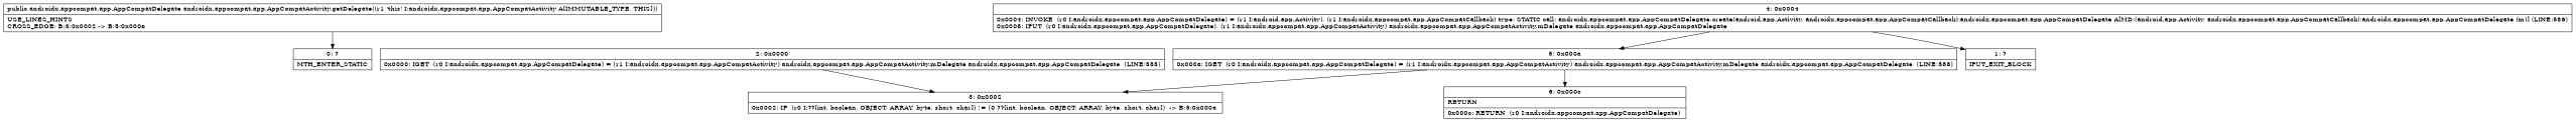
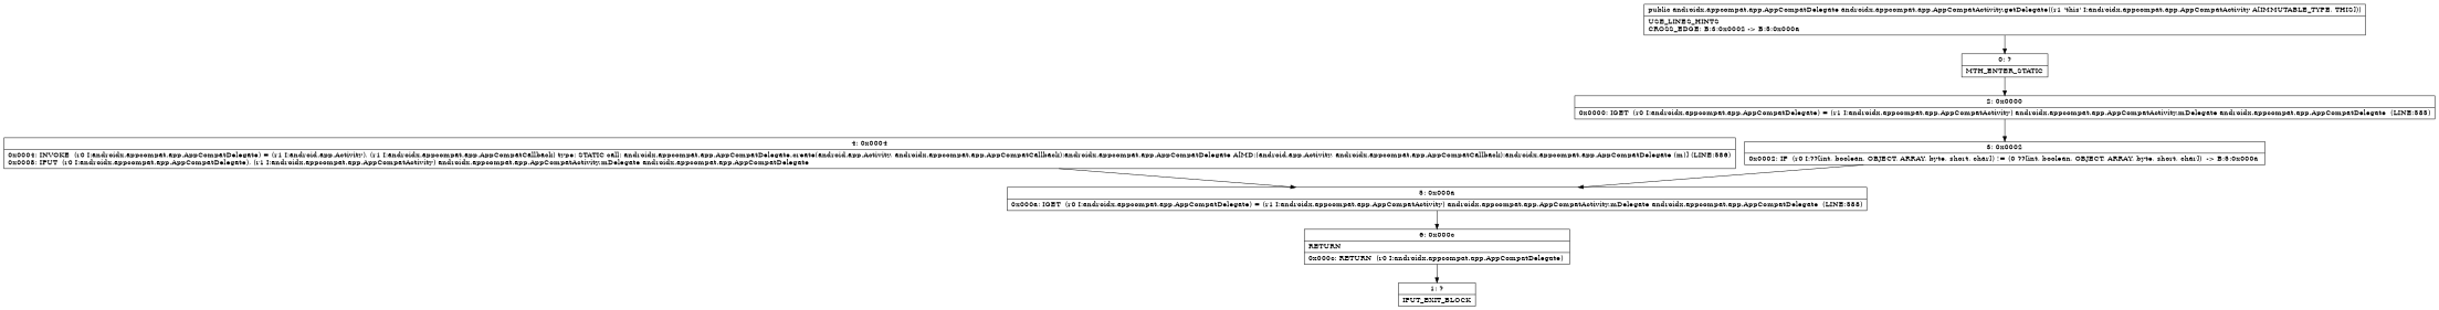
  digraph {
    node [shape=record]
    n1 [label="{0\:\ ?|MTH_ENTER_STATIC\l}"]
    n2 [label="{2\:\ 0x0000|0x0000: IGET  (r0 I:androidx.appcompat.app.AppCompatDelegate) = (r1 I:androidx.appcompat.app.AppCompatActivity) androidx.appcompat.app.AppCompatActivity.mDelegate androidx.appcompat.app.AppCompatDelegate  (LINE:585)\l}"]
    n3 [label="{3\:\ 0x0002|0x0002: IF  (r0 I:??[int, boolean, OBJECT, ARRAY, byte, short, char]) != (0 ??[int, boolean, OBJECT, ARRAY, byte, short, char])  \-\> B:5:0x000a \l}"]
    n4 [label="{5\:\ 0x000a|0x000a: IGET  (r0 I:androidx.appcompat.app.AppCompatDelegate) = (r1 I:androidx.appcompat.app.AppCompatActivity) androidx.appcompat.app.AppCompatActivity.mDelegate androidx.appcompat.app.AppCompatDelegate  (LINE:588)\l}"]
    n5 [label="{4\:\ 0x0004|0x0004: INVOKE  (r0 I:androidx.appcompat.app.AppCompatDelegate) = (r1 I:android.app.Activity), (r1 I:androidx.appcompat.app.AppCompatCallback) type: STATIC call: androidx.appcompat.app.AppCompatDelegate.create(android.app.Activity, androidx.appcompat.app.AppCompatCallback):androidx.appcompat.app.AppCompatDelegate A[MD:(android.app.Activity, androidx.appcompat.app.AppCompatCallback):androidx.appcompat.app.AppCompatDelegate (m)] (LINE:586)\l0x0008: IPUT  (r0 I:androidx.appcompat.app.AppCompatDelegate), (r1 I:androidx.appcompat.app.AppCompatActivity) androidx.appcompat.app.AppCompatActivity.mDelegate androidx.appcompat.app.AppCompatDelegate \l}"]
    n6 [label="{6\:\ 0x000c|RETURN\l|0x000c: RETURN  (r0 I:androidx.appcompat.app.AppCompatDelegate) \l}"]
    n7 [label="{1\:\ ?|IPUT_EXIT_BLOCK\l}"]
    n8 [label="{public androidx.appcompat.app.AppCompatDelegate androidx.appcompat.app.AppCompatActivity.getDelegate((r1 'this' I:androidx.appcompat.app.AppCompatActivity A[IMMUTABLE_TYPE, THIS]))  | USE_LINES_HINTS\lCROSS_EDGE: B:3:0x0002 \-\> B:5:0x000a\l}"]
+   n1 -> n2
    n2 -> n3
-   n4 -> n3
+   n3 -> n4
    n4 -> n6
    n5 -> n4
-   n5 -> n7
+   n6 -> n7
    n8 -> n1
  }
